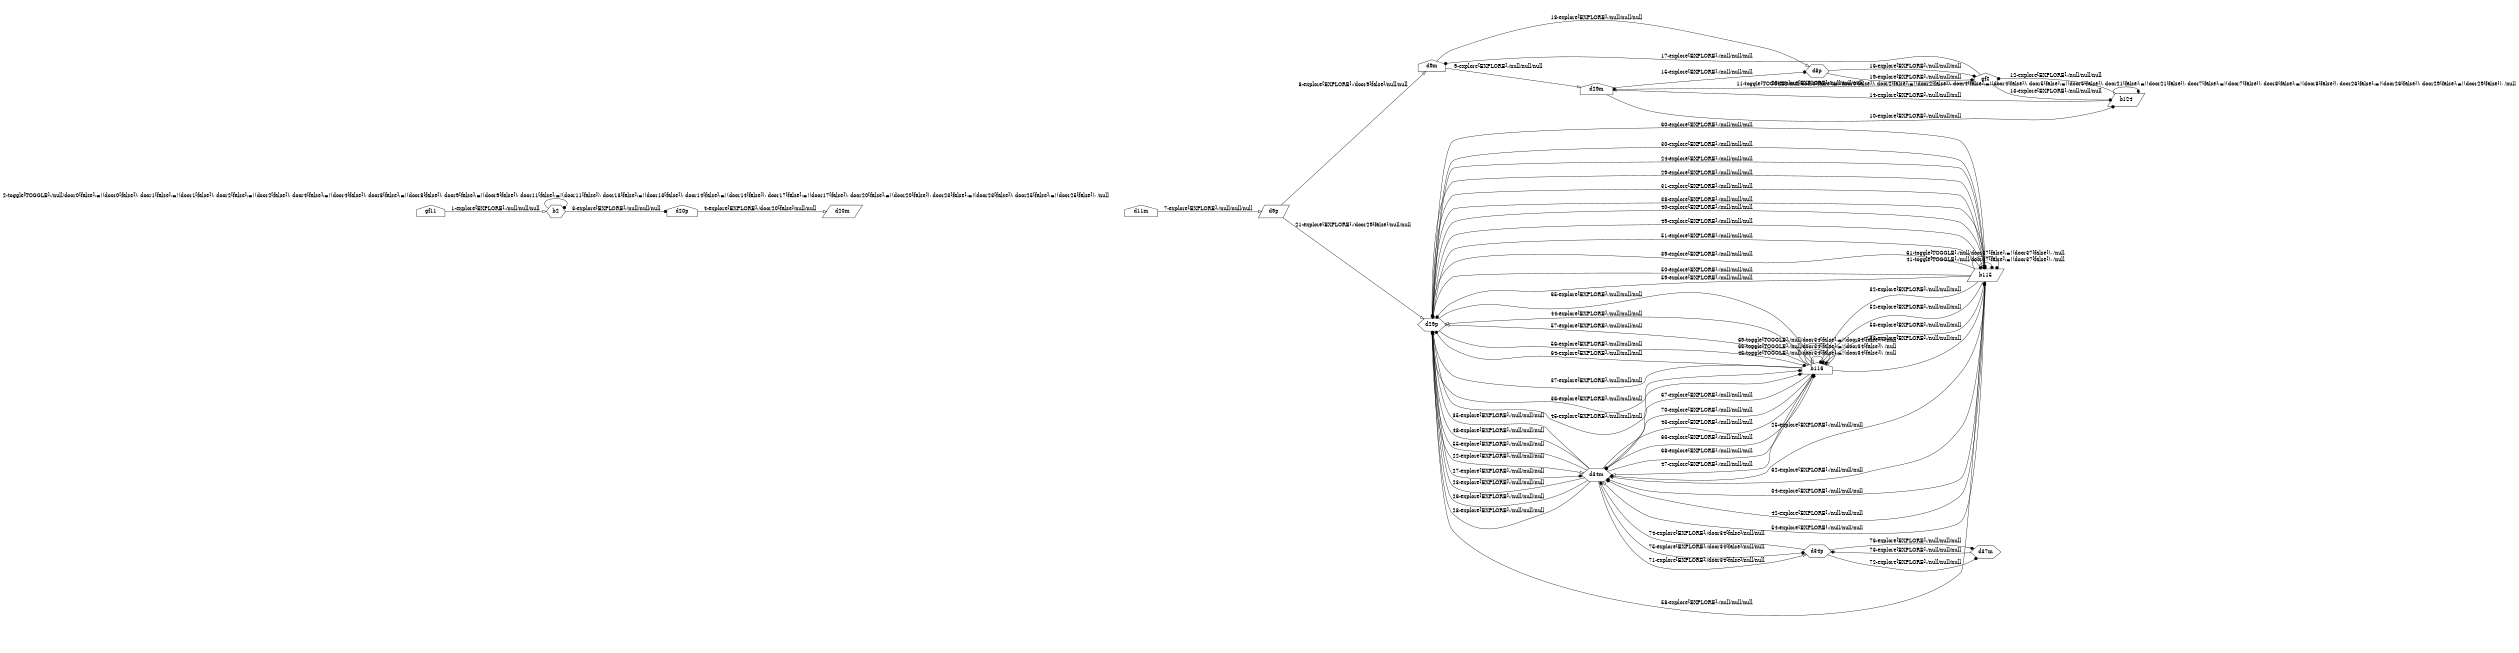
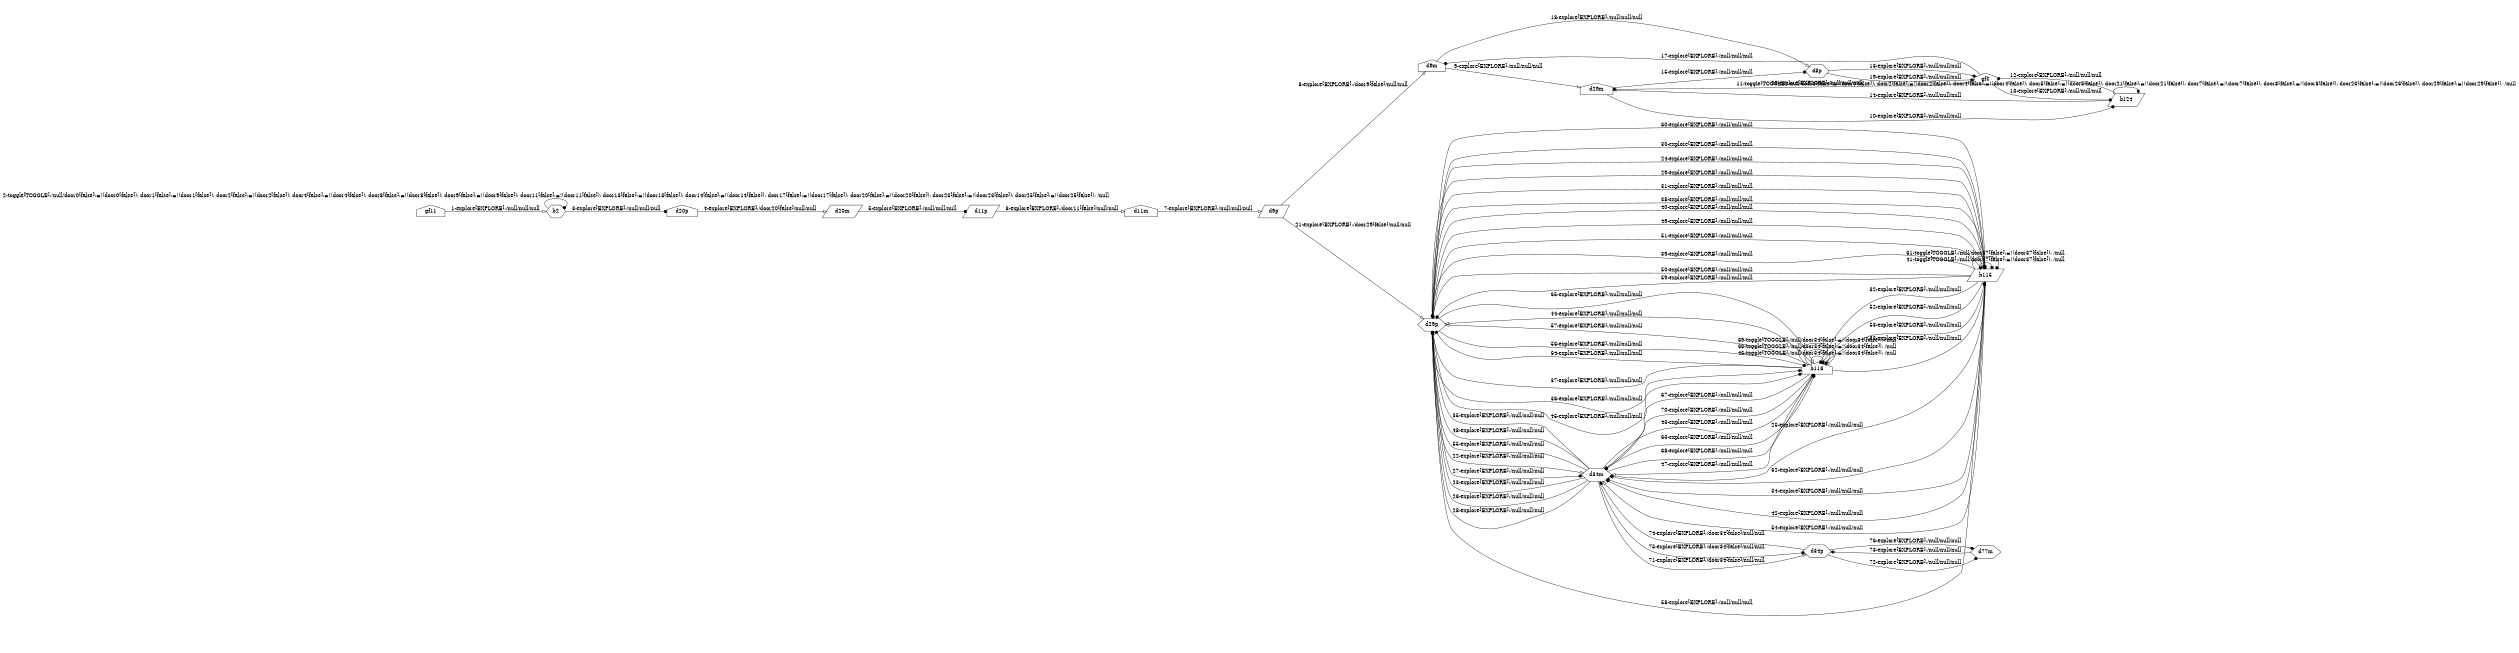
  digraph {
    rankdir=LR
    node [shape=house]
    edge [arrowhead=dot]
    b2 [shape=hexagon]
    gf11
    d20p
    d20m [shape=parallelogram]
+   d11p [shape=parallelogram]
    d11m
    d9p [shape=parallelogram]
    d9m
    d29p [shape=hexagon]
    d29m
    d8p [shape=hexagon]
    b124 [shape=parallelogram]
    gf0
    d34m [shape=hexagon]
    b115 [shape=parallelogram]
    b116
    d34p [shape=hexagon]
-   d37m [shape=hexagon]
+   d37m [shape=hexagon label=d77m]
    b2 -> b2 [label="2-toggle[TOGGLE];/null/door0[false]:=!(door0[false]); door1[false]:=!(door1[false]); door2[false]:=!(door2[false]); door4[false]:=!(door4[false]); door8[false]:=!(door8[false]); door9[false]:=!(door9[false]); door11[false]:=!(door11[false]); door13[false]:=!(door13[false]); door14[false]:=!(door14[false]); door17[false]:=!(door17[false]); door20[false]:=!(door20[false]); door23[false]:=!(door23[false]); door25[false]:=!(door25[false]); /null"]
    b2 -> d20p [label="3-explore[EXPLORE];/null/null/null"]
    gf11 -> b2 [arrowhead=onormal label="1-explore[EXPLORE];/null/null/null"]
    d20p -> d20m [arrowhead=onormal label="4-explore[EXPLORE];/door20[false]/null/null"]
+   d20m -> d11p [label="5-explore[EXPLORE];/null/null/null"]
+   d11p -> d11m [arrowhead=onormal label="6-explore[EXPLORE];/door11[false]/null/null"]
    d11m -> d9p [arrowhead=onormal label="7-explore[EXPLORE];/null/null/null"]
    d9p -> d9m [arrowhead=onormal label="8-explore[EXPLORE];/door9[false]/null/null"]
    d9p -> d29p [arrowhead=onormal label="21-explore[EXPLORE];/door29[false]/null/null"]
    d9m -> d29m [arrowhead=onormal label="9-explore[EXPLORE];/null/null/null"]
    d9m -> d8p [arrowhead=onormal label="18-explore[EXPLORE];/null/null/null"]
    d29p -> d34m [arrowhead=onormal label="22-explore[EXPLORE];/null/null/null"]
    d29p -> d34m [arrowhead=diamond label="27-explore[EXPLORE];/null/null/null"]
    d29p -> b115 [arrowhead=onormal label="24-explore[EXPLORE];/null/null/null"]
    d29p -> b115 [arrowhead=onormal label="29-explore[EXPLORE];/null/null/null"]
    d29p -> b115 [label="31-explore[EXPLORE];/null/null/null"]
    d29p -> b115 [label="38-explore[EXPLORE];/null/null/null"]
    d29p -> b115 [arrowhead=onormal label="40-explore[EXPLORE];/null/null/null"]
    d29p -> b115 [arrowhead=onormal label="49-explore[EXPLORE];/null/null/null"]
    d29p -> b115 [label="51-explore[EXPLORE];/null/null/null"]
    d29p -> b115 [arrowhead=diamond label="58-explore[EXPLORE];/null/null/null"]
    d29p -> b115 [arrowhead=onormal label="60-explore[EXPLORE];/null/null/null"]
    d29p -> b116 [arrowhead=diamond label="36-explore[EXPLORE];/null/null/null"]
    d29p -> b116 [arrowhead=diamond label="45-explore[EXPLORE];/null/null/null"]
    d29p -> b116 [label="56-explore[EXPLORE];/null/null/null"]
    d29p -> b116 [arrowhead=onormal label="65-explore[EXPLORE];/null/null/null"]
    d29m -> d8p [label="15-explore[EXPLORE];/null/null/null"]
    d29m -> b124 [label="10-explore[EXPLORE];/null/null/null"]
    d8p -> gf0 [arrowhead=diamond label="16-explore[EXPLORE];/null/null/null"]
    d8p -> gf0 [arrowhead=diamond label="19-explore[EXPLORE];/null/null/null"]
    b124 -> d29m [arrowhead=onormal label="14-explore[EXPLORE];/null/null/null"]
    b124 -> b124 [arrowhead=diamond label="11-toggle[TOGGLE];/null/door0[false]:=!(door0[false]); door2[false]:=!(door2[false]); door4[false]:=!(door4[false]); door5[false]:=!(door5[false]); door21[false]:=!(door21[false]); door7[false]:=!(door7[false]); door8[false]:=!(door8[false]); door26[false]:=!(door26[false]); door29[false]:=!(door29[false]); /null"]
    b124 -> gf0 [label="12-explore[EXPLORE];/null/null/null"]
    gf0 -> d9m [label="17-explore[EXPLORE];/null/null/null"]
    gf0 -> d29m [label="20-explore[EXPLORE];/null/null/null"]
    gf0 -> b124 [label="13-explore[EXPLORE];/null/null/null"]
    d34m -> d29p [label="23-explore[EXPLORE];/null/null/null"]
    d34m -> d29p [arrowhead=onormal label="26-explore[EXPLORE];/null/null/null"]
    d34m -> d29p [arrowhead=diamond label="28-explore[EXPLORE];/null/null/null"]
    d34m -> d29p [label="35-explore[EXPLORE];/null/null/null"]
    d34m -> d29p [label="48-explore[EXPLORE];/null/null/null"]
    d34m -> d29p [label="55-explore[EXPLORE];/null/null/null"]
    d34m -> b116 [label="43-explore[EXPLORE];/null/null/null"]
    d34m -> b116 [arrowhead=diamond label="63-explore[EXPLORE];/null/null/null"]
    d34m -> b116 [arrowhead=diamond label="68-explore[EXPLORE];/null/null/null"]
    d34m -> d34p [arrowhead=onormal label="71-explore[EXPLORE];/door34[false]/null/null"]
    d34m -> d34p [label="75-explore[EXPLORE];/door34[false]/null/null"]
    b115 -> d29p [arrowhead=onormal label="30-explore[EXPLORE];/null/null/null"]
    b115 -> d29p [arrowhead=diamond label="39-explore[EXPLORE];/null/null/null"]
    b115 -> d29p [label="50-explore[EXPLORE];/null/null/null"]
    b115 -> d29p [label="59-explore[EXPLORE];/null/null/null"]
    b115 -> d34m [label="25-explore[EXPLORE];/null/null/null"]
    b115 -> d34m [label="34-explore[EXPLORE];/null/null/null"]
    b115 -> d34m [arrowhead=diamond label="42-explore[EXPLORE];/null/null/null"]
    b115 -> d34m [arrowhead=onormal label="54-explore[EXPLORE];/null/null/null"]
    b115 -> d34m [arrowhead=onormal label="62-explore[EXPLORE];/null/null/null"]
    b115 -> b115 [label="41-toggle[TOGGLE];/null/door37[false]:=!(door37[false]); /null"]
    b115 -> b115 [label="61-toggle[TOGGLE];/null/door37[false]:=!(door37[false]); /null"]
    b115 -> b116 [label="32-explore[EXPLORE];/null/null/null"]
    b115 -> b116 [arrowhead=onormal label="52-explore[EXPLORE];/null/null/null"]
    b116 -> d29p [arrowhead=onormal label="37-explore[EXPLORE];/null/null/null"]
    b116 -> d29p [arrowhead=onormal label="44-explore[EXPLORE];/null/null/null"]
    b116 -> d29p [arrowhead=onormal label="57-explore[EXPLORE];/null/null/null"]
    b116 -> d29p [label="64-explore[EXPLORE];/null/null/null"]
    b116 -> d34m [arrowhead=onormal label="47-explore[EXPLORE];/null/null/null"]
    b116 -> d34m [label="67-explore[EXPLORE];/null/null/null"]
    b116 -> d34m [label="70-explore[EXPLORE];/null/null/null"]
    b116 -> b115 [arrowhead=onormal label="33-explore[EXPLORE];/null/null/null"]
    b116 -> b115 [arrowhead=diamond label="53-explore[EXPLORE];/null/null/null"]
    b116 -> b116 [label="46-toggle[TOGGLE];/null/door34[false]:=!(door34[false]); /null"]
    b116 -> b116 [arrowhead=diamond label="66-toggle[TOGGLE];/null/door34[false]:=!(door34[false]); /null"]
    b116 -> b116 [arrowhead=onormal label="69-toggle[TOGGLE];/null/door34[false]:=!(door34[false]); /null"]
    d34p -> d34m [arrowhead=diamond label="74-explore[EXPLORE];/door34[false]/null/null"]
    d34p -> d37m [label="72-explore[EXPLORE];/null/null/null"]
    d34p -> d37m [arrowhead=diamond label="76-explore[EXPLORE];/null/null/null"]
    d37m -> d34p [arrowhead=diamond label="73-explore[EXPLORE];/null/null/null"]
  }
